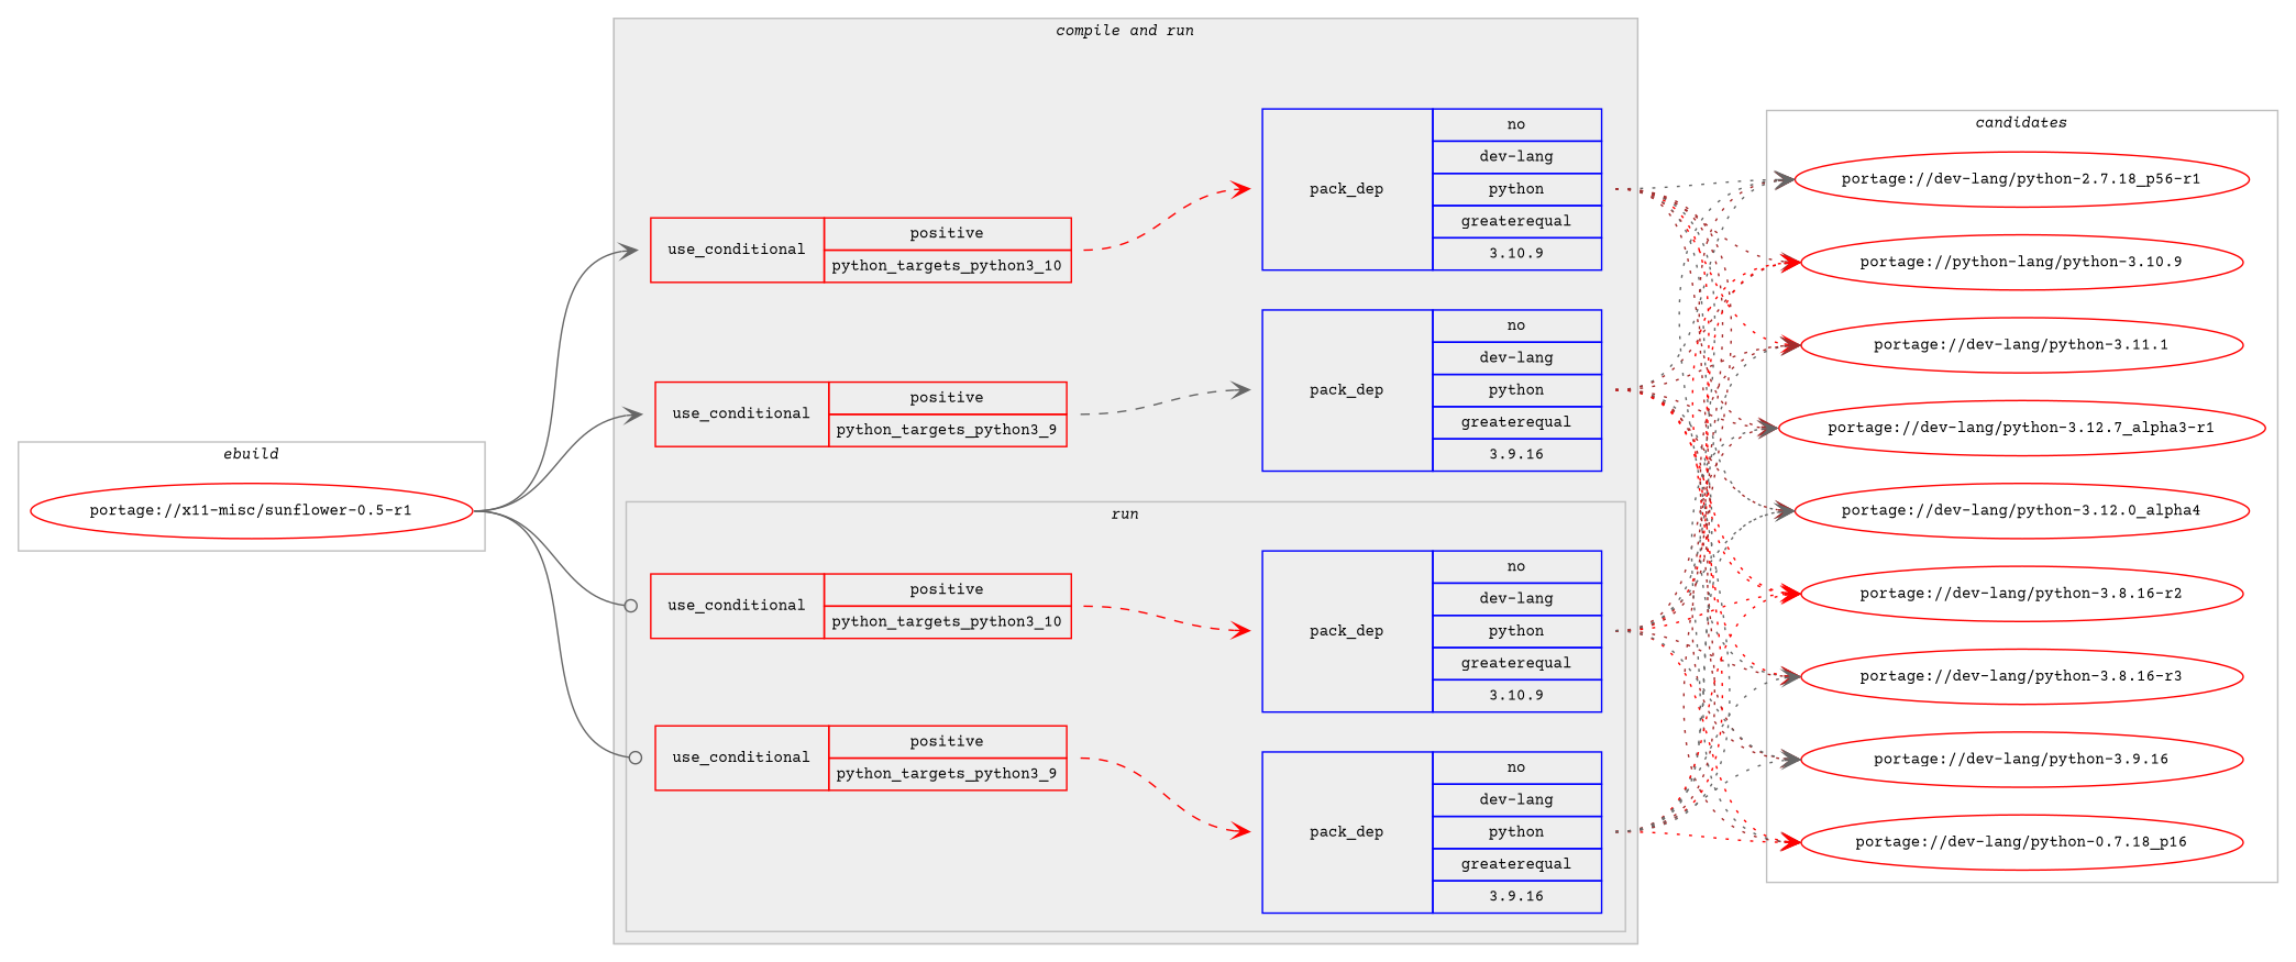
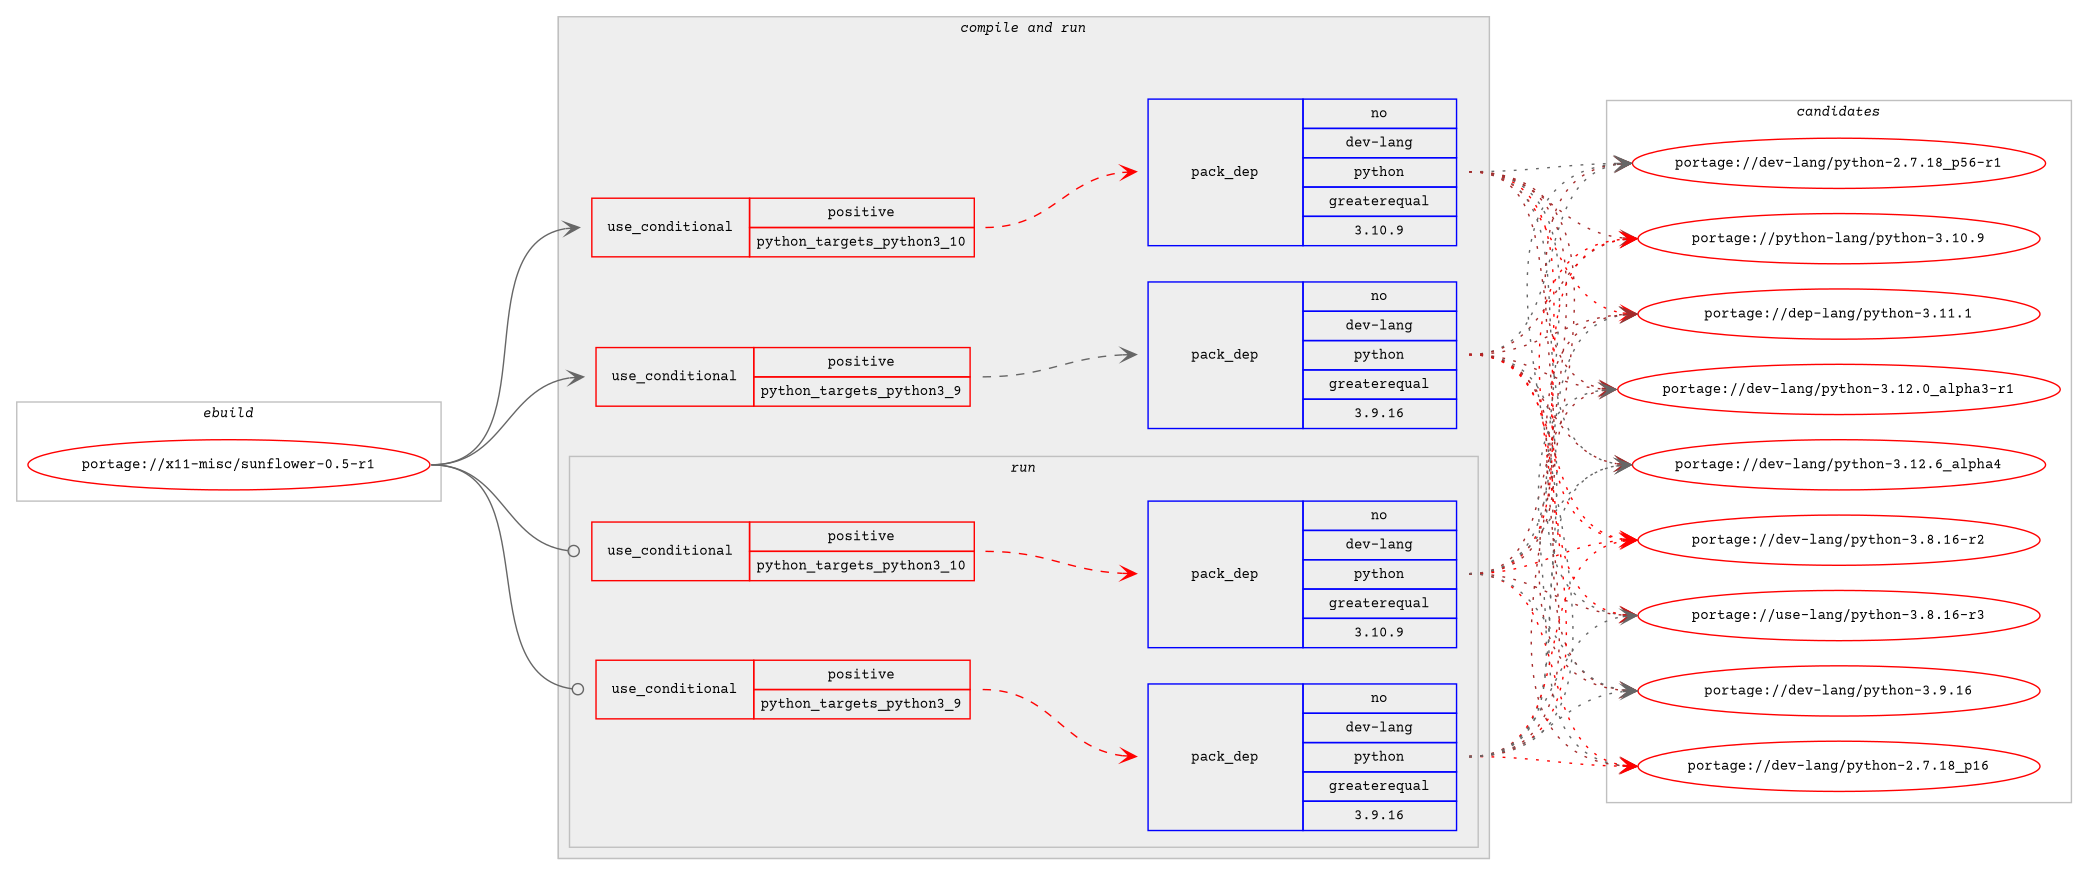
  digraph {
    compound=true
    concentrate=true
    fontname="Courier Prime"
    fontsize=10
    newrank=true
    rankdir=LR
    ranksep=1.5
    node [color=red fontname="Courier Prime" fontsize=10]
    edge [arrowhead=vee color=gray40 fontname="Courier Prime" headport=w style=dotted tailport=e weight=100]
    n1 [label="portage://x11-misc/sunflower-0.5-r1" width=4]
    n2 [color=blue label=<<TABLE BORDER="0" CELLBORDER="1" CELLSPACING="0" CELLPADDING="4" WIDTH="220"><TR><TD ROWSPAN="6" CELLPADDING="30">pack_dep</TD></TR><TR><TD WIDTH="110">no</TD></TR><TR><TD>dev-lang</TD></TR><TR><TD>python</TD></TR><TR><TD>greaterequal</TD></TR><TR><TD>3.10.9</TD></TR></TABLE>> shape=none]
    n3 [label=<<TABLE BORDER="0" CELLBORDER="1" CELLSPACING="0" CELLPADDING="4"><TR><TD ROWSPAN="3" CELLPADDING="10">use_conditional</TD></TR><TR><TD>positive</TD></TR><TR><TD>python_targets_python3_10</TD></TR></TABLE>> shape=none]
    n4 [color=blue label=<<TABLE BORDER="0" CELLBORDER="1" CELLSPACING="0" CELLPADDING="4" WIDTH="220"><TR><TD ROWSPAN="6" CELLPADDING="30">pack_dep</TD></TR><TR><TD WIDTH="110">no</TD></TR><TR><TD>dev-lang</TD></TR><TR><TD>python</TD></TR><TR><TD>greaterequal</TD></TR><TR><TD>3.9.16</TD></TR></TABLE>> shape=none]
    n5 [label=<<TABLE BORDER="0" CELLBORDER="1" CELLSPACING="0" CELLPADDING="4"><TR><TD ROWSPAN="3" CELLPADDING="10">use_conditional</TD></TR><TR><TD>positive</TD></TR><TR><TD>python_targets_python3_9</TD></TR></TABLE>> shape=none]
    n6 [color=blue label=<<TABLE BORDER="0" CELLBORDER="1" CELLSPACING="0" CELLPADDING="4" WIDTH="220"><TR><TD ROWSPAN="6" CELLPADDING="30">pack_dep</TD></TR><TR><TD WIDTH="110">no</TD></TR><TR><TD>dev-lang</TD></TR><TR><TD>python</TD></TR><TR><TD>greaterequal</TD></TR><TR><TD>3.10.9</TD></TR></TABLE>> shape=none]
    n7 [label=<<TABLE BORDER="0" CELLBORDER="1" CELLSPACING="0" CELLPADDING="4"><TR><TD ROWSPAN="3" CELLPADDING="10">use_conditional</TD></TR><TR><TD>positive</TD></TR><TR><TD>python_targets_python3_10</TD></TR></TABLE>> shape=none]
    n8 [color=blue label=<<TABLE BORDER="0" CELLBORDER="1" CELLSPACING="0" CELLPADDING="4" WIDTH="220"><TR><TD ROWSPAN="6" CELLPADDING="30">pack_dep</TD></TR><TR><TD WIDTH="110">no</TD></TR><TR><TD>dev-lang</TD></TR><TR><TD>python</TD></TR><TR><TD>greaterequal</TD></TR><TR><TD>3.9.16</TD></TR></TABLE>> shape=none]
    n9 [label=<<TABLE BORDER="0" CELLBORDER="1" CELLSPACING="0" CELLPADDING="4"><TR><TD ROWSPAN="3" CELLPADDING="10">use_conditional</TD></TR><TR><TD>positive</TD></TR><TR><TD>python_targets_python3_9</TD></TR></TABLE>> shape=none]
-   n10 [label="portage://dev-lang/python-0.7.18_p16" width=4]
+   n10 [label="portage://dev-lang/python-2.7.18_p16" width=4]
    n11 [label="portage://dev-lang/python-2.7.18_p56-r1" width=4]
    n12 [label="portage://python-lang/python-3.10.9" width=4]
-   n13 [label="portage://dev-lang/python-3.11.1" width=4]
-   n14 [label="portage://dev-lang/python-3.12.7_alpha3-r1" width=4]
-   n15 [label="portage://dev-lang/python-3.12.0_alpha4" width=4]
+   n13 [label="portage://dep-lang/python-3.11.1" width=4]
+   n14 [label="portage://dev-lang/python-3.12.0_alpha3-r1" width=4]
+   n15 [label="portage://dev-lang/python-3.12.6_alpha4" width=4]
    n16 [label="portage://dev-lang/python-3.8.16-r2" width=4]
-   n17 [label="portage://dev-lang/python-3.8.16-r3" width=4]
+   n17 [label="portage://use-lang/python-3.8.16-r3" width=4]
    n18 [label="portage://dev-lang/python-3.9.16" width=4]
    subgraph cluster_1 {
      color=gray
      label=<<i>ebuild</i>>
      rank=same
      n1
    }
    subgraph cluster_2 {
      color=gray
      label=<<i>dependencies</i>>
      subgraph cluster_3 {
        color=gray
        fillcolor="#eeeeee"
        label=<<i>compile</i>>
        style=filled
        subgraph sub_4 {
          color=gray
          fillcolor="#eeeeee"
          label=<<i>compile</i>>
          style=filled
          n3
          subgraph sub_5 {
            color=gray
            fillcolor="#eeeeee"
            label=<<i>compile</i>>
            style=filled
            n2
          }
        }
        subgraph sub_6 {
          color=gray
          fillcolor="#eeeeee"
          label=<<i>compile</i>>
          style=filled
          n5
          subgraph sub_7 {
            color=gray
            fillcolor="#eeeeee"
            label=<<i>compile</i>>
            style=filled
            n4
          }
        }
      }
      subgraph cluster_8 {
        color=gray
        fillcolor="#eeeeee"
        label=<<i>compile and run</i>>
        style=filled
      }
      subgraph cluster_9 {
        color=gray
        fillcolor="#eeeeee"
        label=<<i>run</i>>
        style=filled
        subgraph sub_10 {
          color=gray
          fillcolor="#eeeeee"
          label=<<i>run</i>>
          style=filled
          n7
          subgraph sub_11 {
            color=gray
            fillcolor="#eeeeee"
            label=<<i>run</i>>
            style=filled
            n6
          }
        }
        subgraph sub_12 {
          color=gray
          fillcolor="#eeeeee"
          label=<<i>run</i>>
          style=filled
          n9
          subgraph sub_13 {
            color=gray
            fillcolor="#eeeeee"
            label=<<i>run</i>>
            style=filled
            n8
          }
        }
      }
    }
    subgraph cluster_14 {
      color=gray
      label=<<i>candidates</i>>
      rank=same
      subgraph sub_15 {
        color=black
        label=<<i>candidates</i>>
        nodesep=1
        rank=same
        n10
        n11
        n12
        n13
        n14
        n15
        n16
        n17
        n18
      }
      subgraph sub_16 {
        color=black
        label=<<i>candidates</i>>
        nodesep=1
        rank=same
        n10
        n11
        n12
        n13
        n14
        n15
        n16
        n17
        n18
      }
      subgraph sub_17 {
        color=black
        label=<<i>candidates</i>>
        nodesep=1
        rank=same
        n10
        n11
        n12
        n13
        n14
        n15
        n16
        n17
        n18
      }
      subgraph sub_18 {
        color=black
        label=<<i>candidates</i>>
        nodesep=1
        rank=same
        n10
        n11
        n12
        n13
        n14
        n15
        n16
        n17
        n18
      }
    }
    n1 -> n3 [style=solid weight=20]
    n1 -> n5 [style=solid weight=20]
    n1 -> n7 [arrowhead=odot style=solid weight=20]
    n1 -> n9 [arrowhead=odot style=solid weight=20]
    n2 -> n10 [color=brown]
    n2 -> n11
    n2 -> n12 [color=brown]
    n2 -> n13 [color=red]
    n2 -> n14 [color=brown]
    n2 -> n15
    n2 -> n16 [color=red]
    n2 -> n17
    n2 -> n18 [color=brown]
    n3 -> n2 [color=red style=dashed weight=20]
    n4 -> n10
    n4 -> n11
    n4 -> n12 [color=brown]
    n4 -> n13 [color=brown]
    n4 -> n14 [color=brown]
    n4 -> n15 [color=brown]
    n4 -> n16 [color=red]
    n4 -> n17 [color=red]
    n4 -> n18 [color=brown]
    n5 -> n4 [style=dashed weight=20]
    n6 -> n10 [color=red]
    n6 -> n11 [color=brown]
    n6 -> n12 [color=red]
    n6 -> n13
    n6 -> n14 [color=brown]
    n6 -> n15
    n6 -> n16 [color=red]
    n6 -> n17 [color=brown]
    n6 -> n18
    n7 -> n6 [color=red style=dashed weight=20]
    n8 -> n10 [color=red]
    n8 -> n11
    n8 -> n12 [color=red]
    n8 -> n13 [color=brown]
    n8 -> n14
    n8 -> n15
    n8 -> n16 [color=red]
    n8 -> n17
    n8 -> n18
    n9 -> n8 [color=red style=dashed weight=20]
  }
